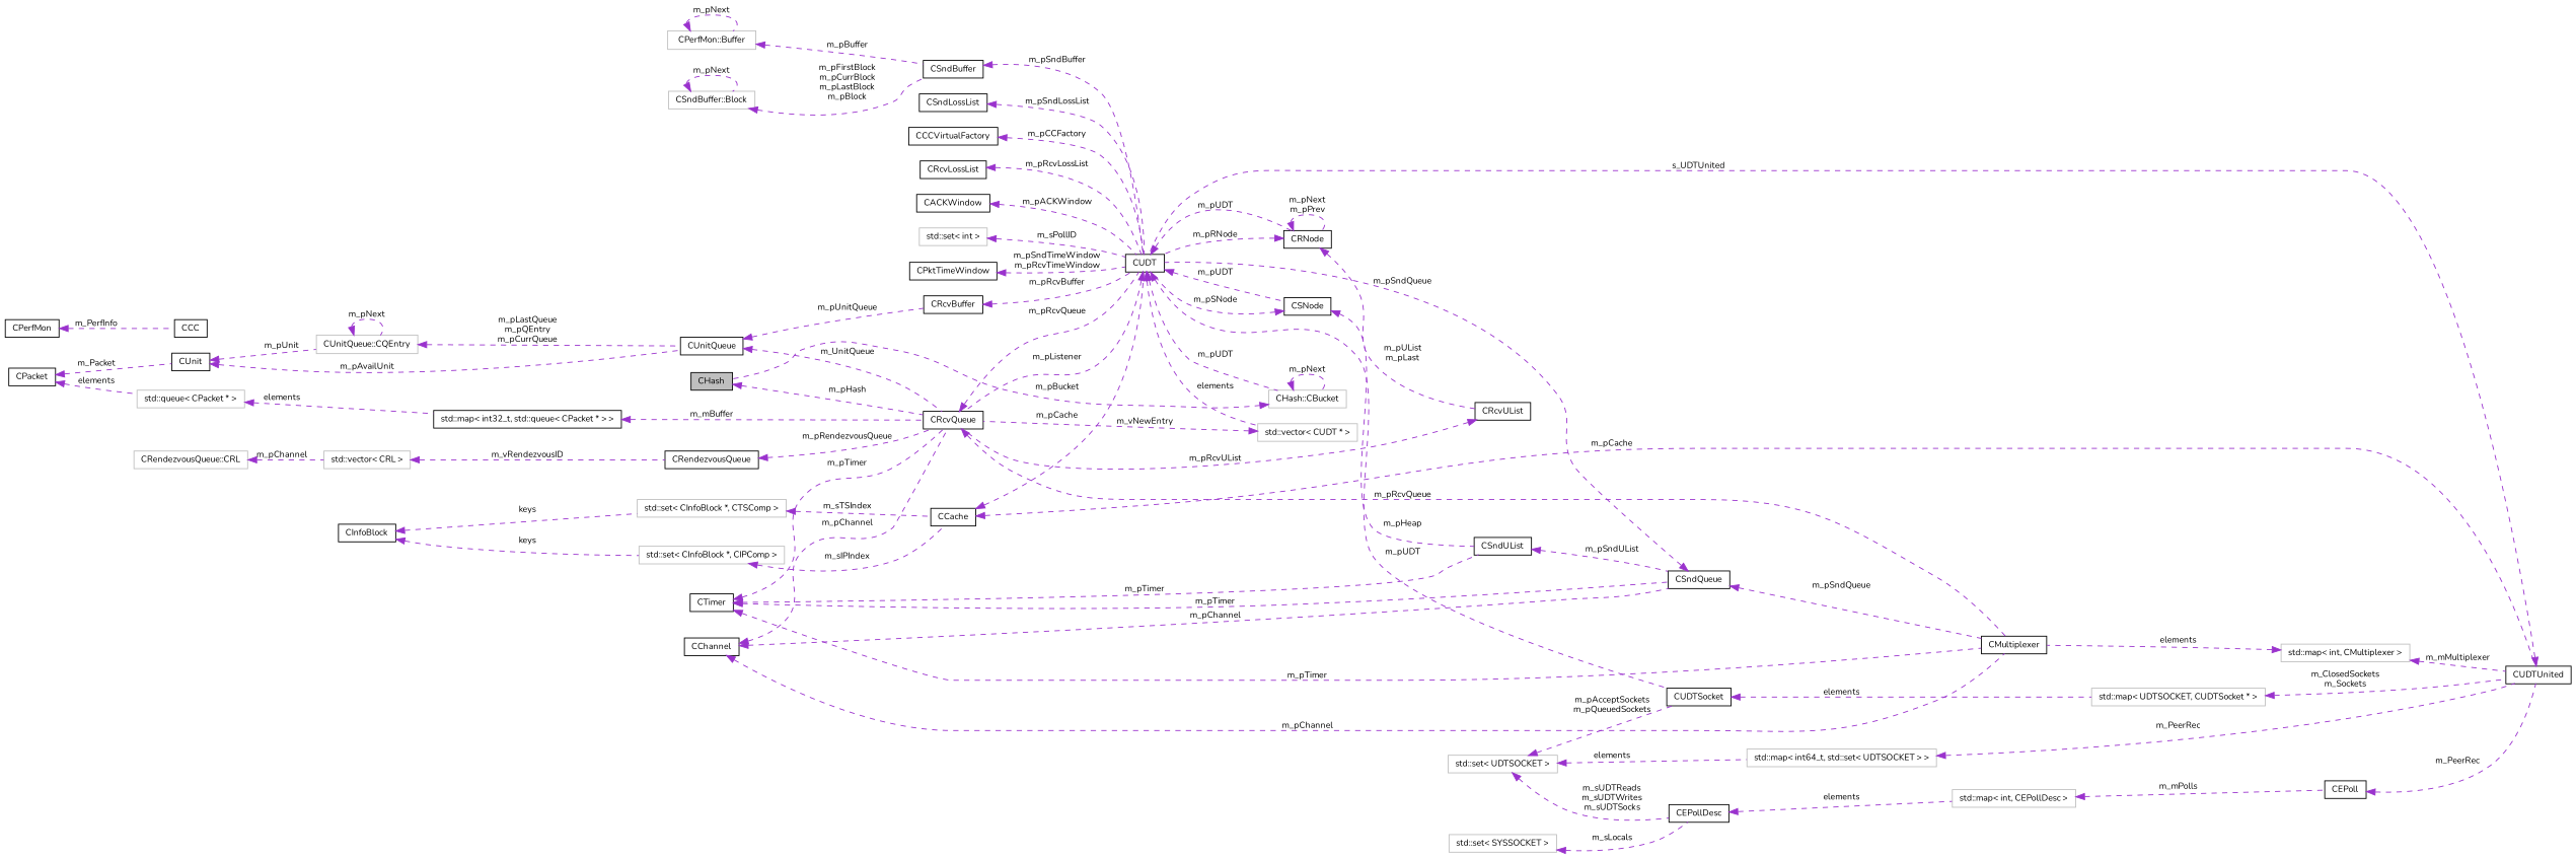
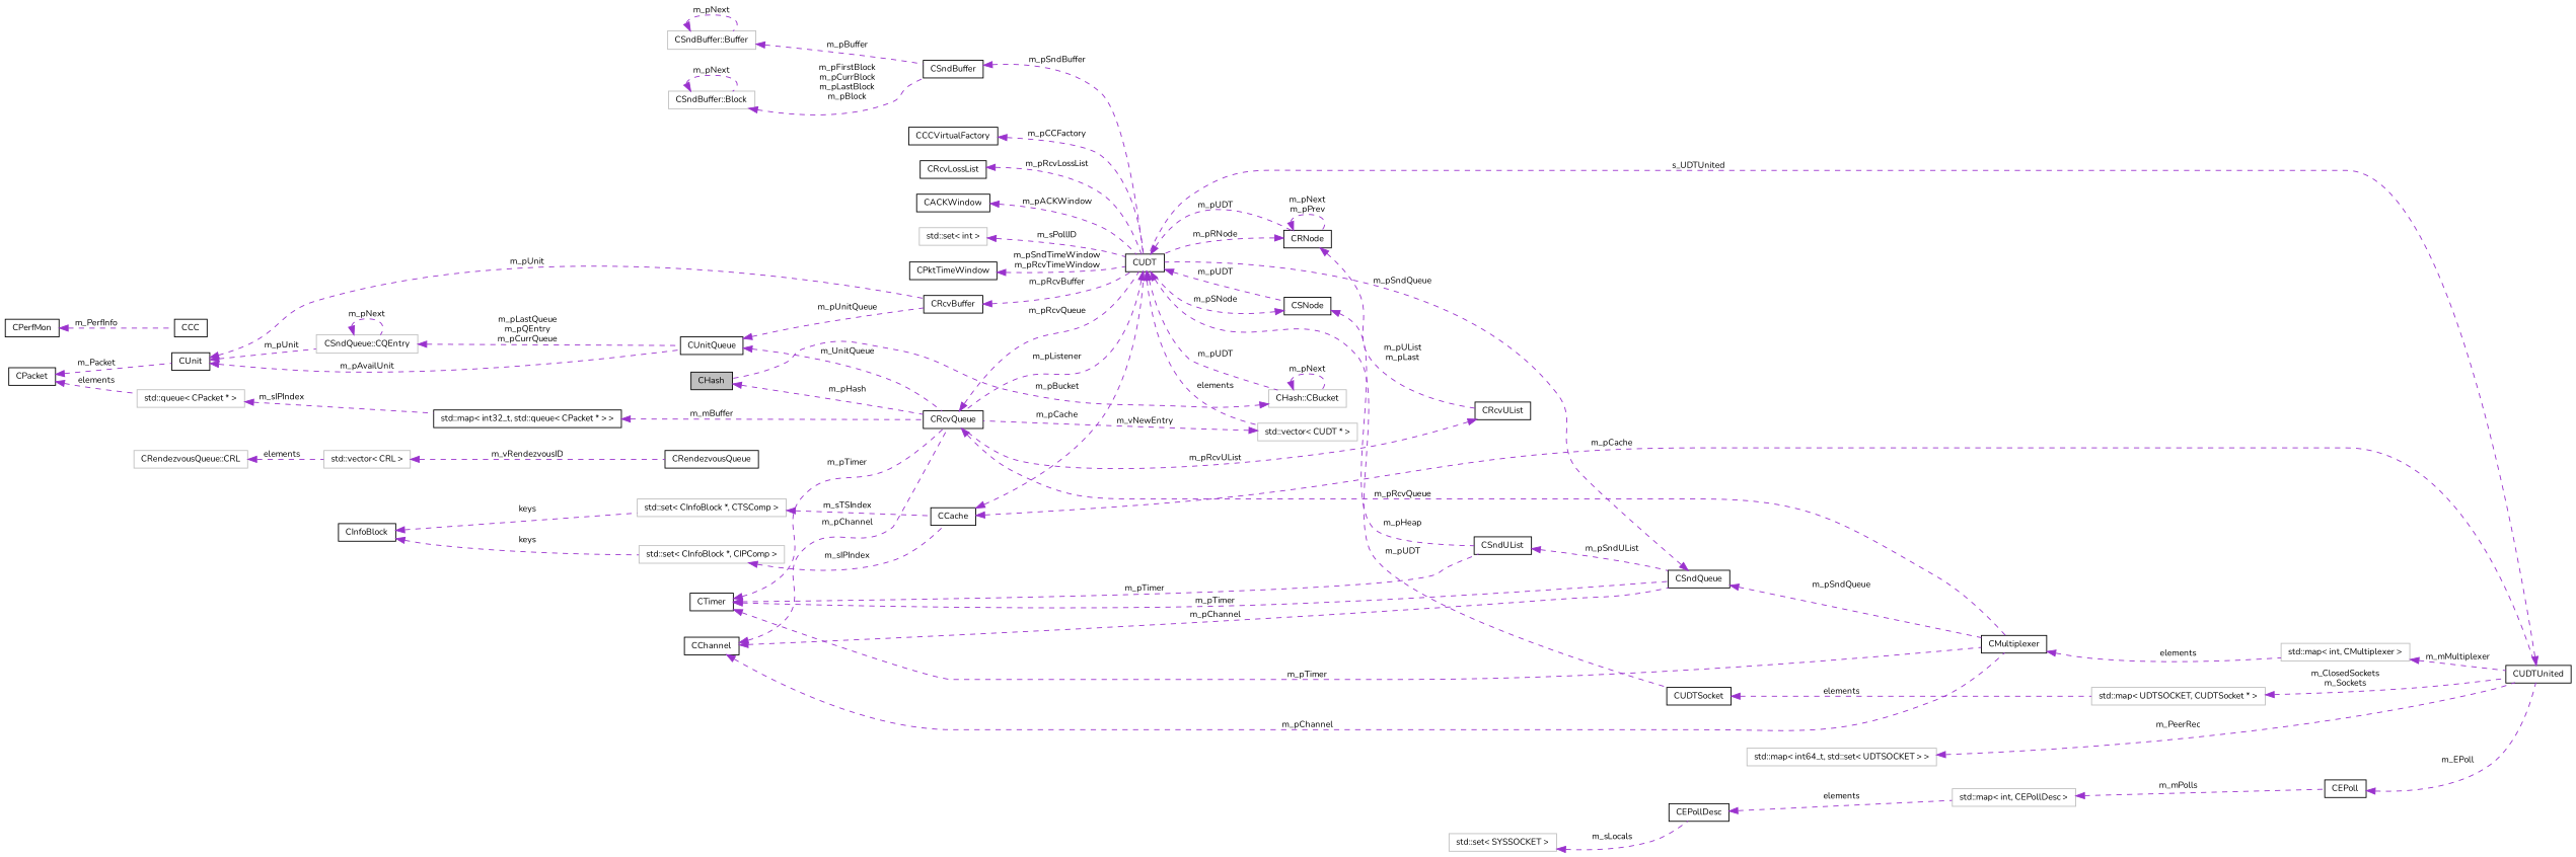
  digraph {
    fontname=Nunito
    rankdir=LR
    node [color=black fontname=Nunito fontsize=10 shape=record]
    edge [color=darkorchid3 dir=back fontname=Nunito fontsize=10 labelfontname=FreeSans labelfontsize=10 style=dashed]
    n1 [fillcolor=grey75 fontcolor=black height=0.2 label=CHash style=filled width=0.4]
    n2 [height=0.2 label=CRcvQueue width=0.4]
    n3 [height=0.2 label=CUDT width=0.4]
    n4 [height=0.2 label=CMultiplexer width=0.4]
    n5 [color=grey75 height=0.2 label="CHash::CBucket" width=0.4]
    n6 [height=0.2 label=CSNode width=0.4]
    n7 [color=grey75 height=0.2 label="std::vector\< CUDT * \>" width=0.4]
    n8 [height=0.2 label=CRNode width=0.4]
    n9 [height=0.2 label=CUDTSocket width=0.4]
    n10 [height=0.2 label=CSndUList width=0.4]
    n11 [height=0.2 label=CRcvUList width=0.4]
    n12 [color=grey75 height=0.2 label="std::map\< UDTSOCKET, CUDTSocket * \>" width=0.4]
    n13 [height=0.2 label=CACKWindow width=0.4]
    n14 [color=grey75 height=0.2 label="std::set\< int \>" width=0.4]
    n15 [height=0.2 label=CPktTimeWindow width=0.4]
    n16 [height=0.2 label=CSndBuffer width=0.4]
-   n17 [color=grey75 height=0.2 label="CPerfMon::Buffer" width=0.4]
+   n17 [color=grey75 height=0.2 label="CSndBuffer::Buffer" width=0.4]
    n18 [color=grey75 height=0.2 label="CSndBuffer::Block" width=0.4]
-   n19 [height=0.2 label=CSndLossList width=0.4]
    n20 [height=0.2 label=CCCVirtualFactory width=0.4]
    n21 [height=0.2 label=CRcvBuffer width=0.4]
    n22 [height=0.2 label=CUnit width=0.4]
    n23 [height=0.2 label=CUnitQueue width=0.4]
-   n24 [color=grey75 height=0.2 label="CUnitQueue::CQEntry" width=0.4]
+   n24 [color=grey75 height=0.2 label="CSndQueue::CQEntry" width=0.4]
    n25 [height=0.2 label=CPacket width=0.4]
    n26 [color=grey75 height=0.2 label="std::queue\< CPacket * \>" width=0.4]
    n27 [height=0.2 label="std::map\< int32_t, std::queue\< CPacket * \> \>" width=0.4]
    n28 [height=0.2 label=CUDTUnited width=0.4]
    n29 [color=grey75 height=0.2 label="std::map\< int, CMultiplexer \>" width=0.4]
    n30 [height=0.2 label=CTimer width=0.4]
    n31 [height=0.2 label=CSndQueue width=0.4]
    n32 [height=0.2 label=CChannel width=0.4]
    n33 [height=0.2 label=CRendezvousQueue width=0.4]
    n34 [color=grey75 height=0.2 label="std::vector\< CRL \>" width=0.4]
    n35 [color=grey75 height=0.2 label="CRendezvousQueue::CRL" width=0.4]
-   n36 [color=grey75 height=0.2 label="std::set\< UDTSOCKET \>" width=0.4]
    n37 [color=grey75 height=0.2 label="std::map\< int64_t, std::set\< UDTSOCKET \> \>" width=0.4]
    n38 [height=0.2 label=CEPollDesc width=0.4]
    n39 [color=grey75 height=0.2 label="std::map\< int, CEPollDesc \>" width=0.4]
    n40 [height=0.2 label=CEPoll width=0.4]
    n41 [color=grey75 height=0.2 label="std::set\< SYSSOCKET \>" width=0.4]
    n42 [height=0.2 label=CCache width=0.4]
    n43 [color=grey75 height=0.2 label="std::set\< CInfoBlock *, CTSComp \>" width=0.4]
    n44 [height=0.2 label=CInfoBlock width=0.4]
    n45 [color=grey75 height=0.2 label="std::set\< CInfoBlock *, CIPComp \>" width=0.4]
    n46 [height=0.2 label=CRcvLossList width=0.4]
    n47 [height=0.2 label=CCC width=0.4]
    n48 [height=0.2 label=CPerfMon width=0.4]
    n1 -> n2 [label=m_pHash]
    n2 -> n3 [label=m_pRcvQueue]
    n2 -> n4 [label=m_pRcvQueue]
    n3 -> n2 [label=m_pListener]
    n3 -> n5 [label=m_pUDT]
    n3 -> n6 [label=m_pUDT]
    n3 -> n7 [label=elements]
    n3 -> n8 [label=m_pUDT]
    n3 -> n9 [label=m_pUDT]
-   n29 -> n4 [label=elements]
+   n4 -> n29 [label=elements]
    n5 -> n1 [label=m_pBucket]
    n5 -> n5 [label=m_pNext]
    n6 -> n3 [label=m_pSNode]
    n6 -> n10 [label=m_pHeap]
    n7 -> n2 [label=m_vNewEntry]
    n8 -> n3 [label=m_pRNode]
    n8 -> n8 [label="m_pNext\nm_pPrev"]
    n8 -> n11 [label="m_pUList\nm_pLast"]
    n9 -> n12 [label=elements]
    n10 -> n31 [label=m_pSndUList]
    n11 -> n2 [label=m_pRcvUList]
    n12 -> n28 [label="m_ClosedSockets\nm_Sockets"]
    n13 -> n3 [label=m_pACKWindow]
    n14 -> n3 [label=m_sPollID]
    n15 -> n3 [label="m_pSndTimeWindow\nm_pRcvTimeWindow"]
    n16 -> n3 [label=m_pSndBuffer]
    n17 -> n16 [label=m_pBuffer]
    n17 -> n17 [label=m_pNext]
    n18 -> n16 [label="m_pFirstBlock\nm_pCurrBlock\nm_pLastBlock\nm_pBlock"]
    n18 -> n18 [label=m_pNext]
-   n19 -> n3 [label=m_pSndLossList]
    n20 -> n3 [label=m_pCCFactory]
    n21 -> n3 [label=m_pRcvBuffer]
+   n22 -> n21 [label=m_pUnit]
    n22 -> n23 [label=m_pAvailUnit]
    n22 -> n24 [label=m_pUnit]
    n23 -> n2 [label=m_UnitQueue]
    n23 -> n21 [label=m_pUnitQueue]
    n24 -> n23 [label="m_pLastQueue\nm_pQEntry\nm_pCurrQueue"]
    n24 -> n24 [label=m_pNext]
    n25 -> n22 [label=m_Packet]
    n25 -> n26 [label=elements]
-   n26 -> n27 [label=elements]
+   n26 -> n27 [label=m_sIPIndex]
    n27 -> n2 [label=m_mBuffer]
    n28 -> n3 [label=s_UDTUnited]
    n29 -> n28 [label=m_mMultiplexer]
    n30 -> n2 [label=m_pTimer]
    n30 -> n4 [label=m_pTimer]
    n30 -> n10 [label=m_pTimer]
    n30 -> n31 [label=m_pTimer]
    n31 -> n3 [label=m_pSndQueue]
    n31 -> n4 [label=m_pSndQueue]
    n32 -> n2 [label=m_pChannel]
    n32 -> n4 [label=m_pChannel]
    n32 -> n31 [label=m_pChannel]
-   n33 -> n2 [label=m_pRendezvousQueue]
    n34 -> n33 [label=m_vRendezvousID]
-   n35 -> n34 [label=m_pChannel]
-   n36 -> n9 [label="m_pAcceptSockets\nm_pQueuedSockets"]
-   n36 -> n37 [label=elements]
-   n36 -> n38 [label="m_sUDTReads\nm_sUDTWrites\nm_sUDTSocks"]
+   n35 -> n34 [label=elements]
    n37 -> n28 [label=m_PeerRec]
    n38 -> n39 [label=elements]
    n39 -> n40 [label=m_mPolls]
-   n40 -> n28 [label=m_PeerRec]
+   n40 -> n28 [label=m_EPoll]
    n41 -> n38 [label=m_sLocals]
    n42 -> n3 [label=m_pCache]
    n42 -> n28 [label=m_pCache]
    n43 -> n42 [label=m_sTSIndex]
    n44 -> n43 [label=keys]
    n44 -> n45 [label=keys]
    n45 -> n42 [label=m_sIPIndex]
    n46 -> n3 [label=m_pRcvLossList]
    n48 -> n47 [label=m_PerfInfo]
  }
